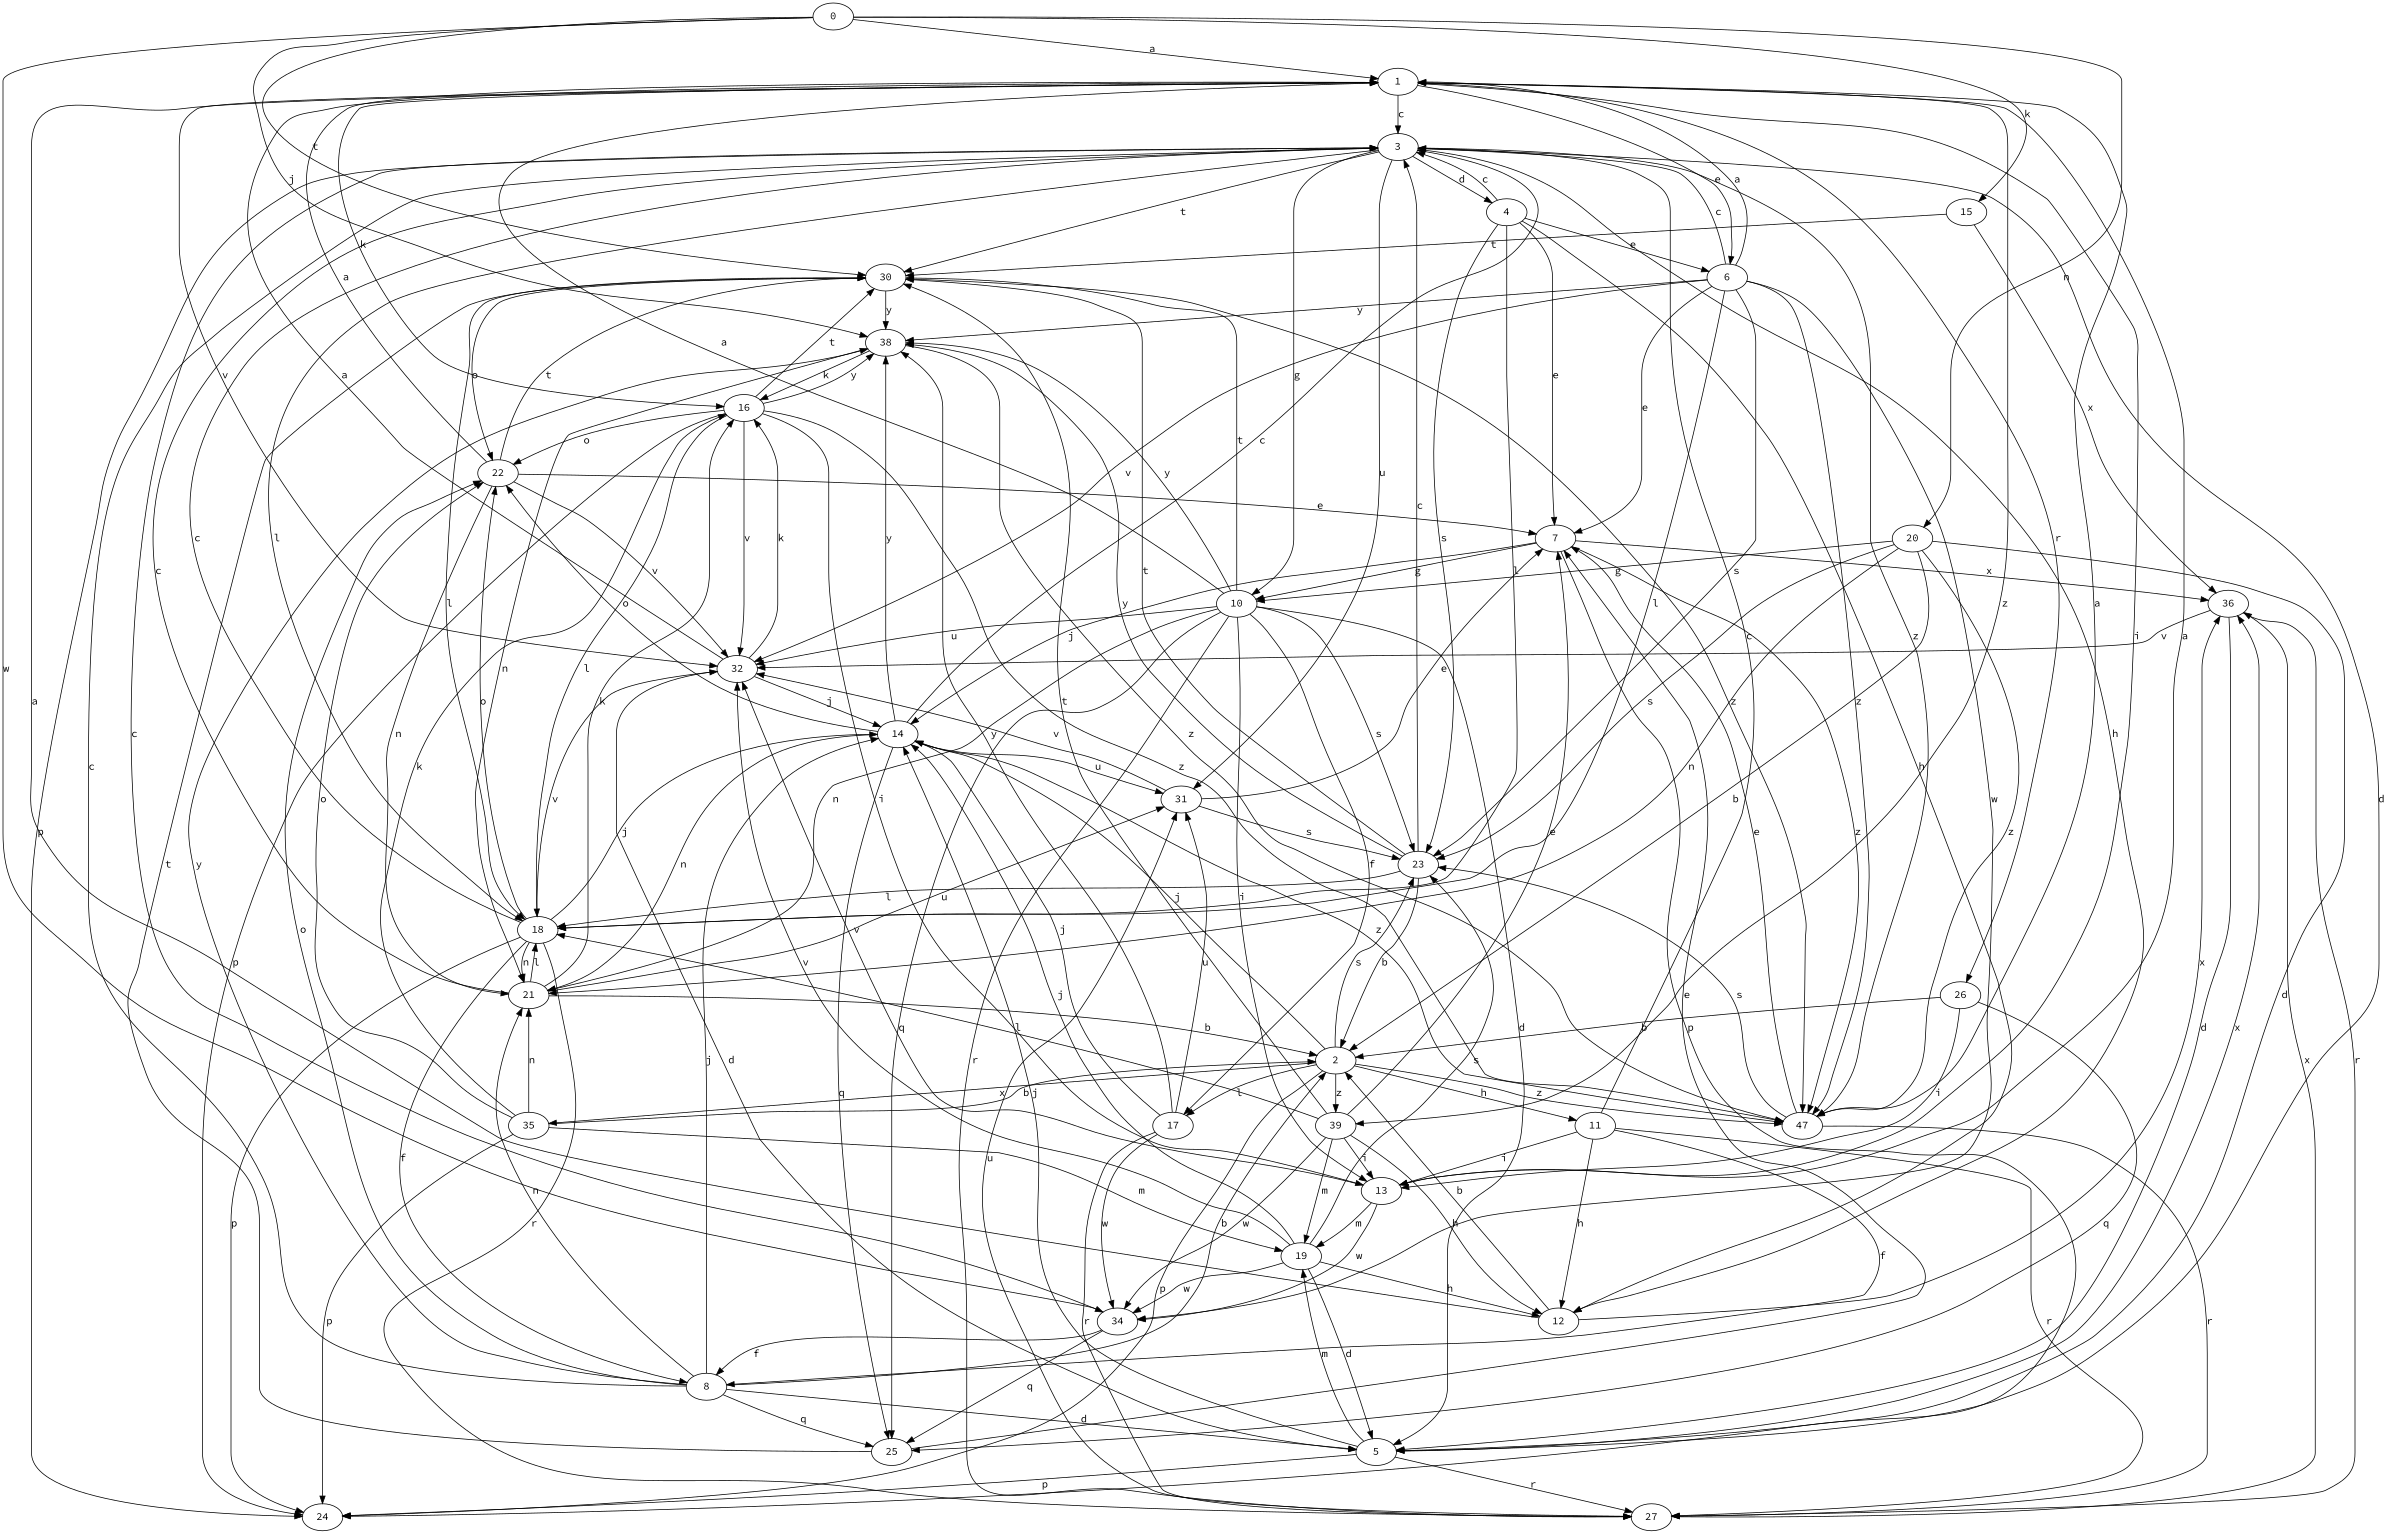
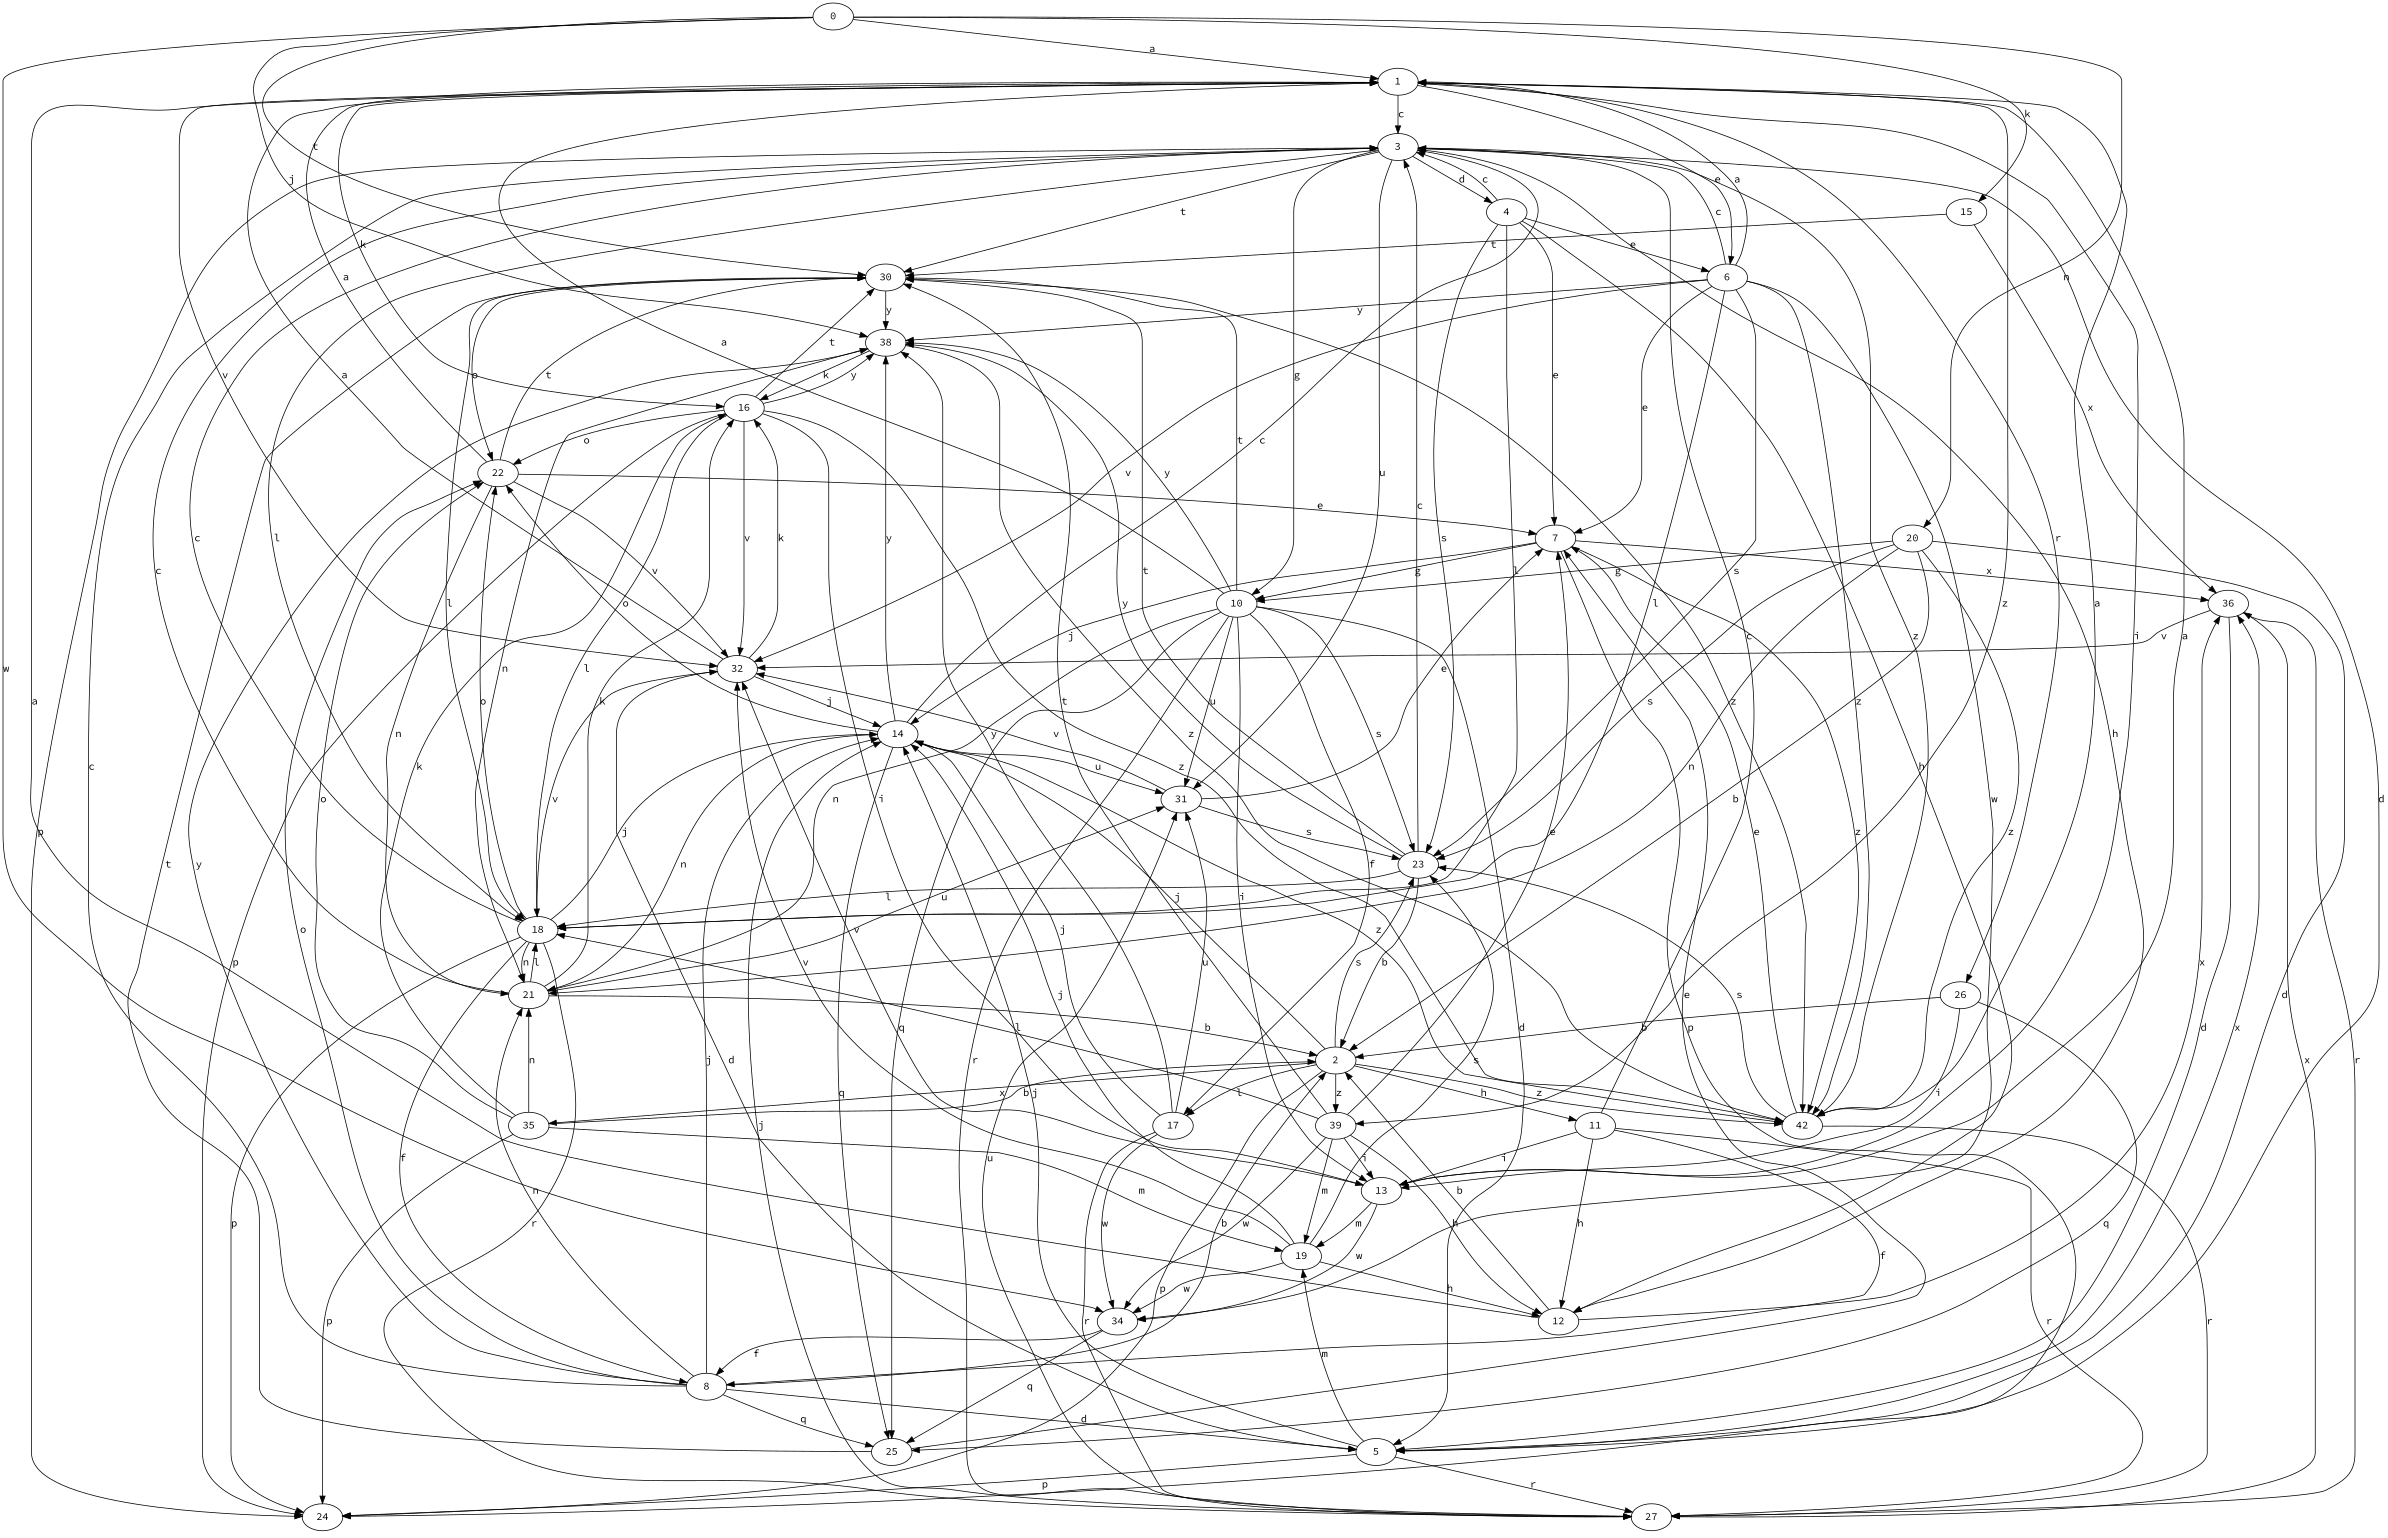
  strict digraph {
    fontname="Source Code Pro"
    node [fontname="Source Code Pro"]
    edge [fontname="Source Code Pro"]
    0
    1
    15
    20
    30
    34
    38
    3
    6
    13
    16
    26
    32
    39
    36
    2
    n17 [label=23]
-   42 [label=47]
+   42
    5
    10
    21
    18
    22
    8
    25
    24
    4
    12
    31
    7
    19
    14
    11
    17
    35
    27
    0 -> 1 [label=a]
    0 -> 15 [label=k]
    0 -> 20 [label=n]
    0 -> 30 [label=t]
    0 -> 34 [label=w]
    0 -> 38 [label=j]
    1 -> 3 [label=c]
    1 -> 6 [label=e]
    1 -> 13 [label=i]
    1 -> 16 [label=k]
    1 -> 26 [label=r]
    1 -> 32 [label=v]
    1 -> 39 [label=z]
    15 -> 30 [label=t]
    15 -> 36 [label=x]
    20 -> 2 [label=b]
    20 -> n17 [label=s]
    20 -> 42 [label=z]
    20 -> 5 [label=d]
    20 -> 10 [label=g]
    20 -> 21 [label=n]
    30 -> 38 [label=y]
    30 -> 42 [label=z]
    30 -> 18 [label=l]
    30 -> 22 [label=o]
-   34 -> 3 [label=c]
    34 -> 8 [label=f]
    34 -> 25 [label=q]
    38 -> 16 [label=k]
    38 -> 42 [label=z]
    38 -> 21 [label=n]
    3 -> 30 [label=t]
    3 -> 42 [label=z]
    3 -> 5 [label=d]
    3 -> 10 [label=g]
    3 -> 18 [label=l]
    3 -> 24 [label=p]
    3 -> 4 [label=d]
    3 -> 12 [label=h]
    3 -> 31 [label=u]
    6 -> 1 [label=a]
    6 -> 34 [label=w]
    6 -> 38 [label=y]
    6 -> 3 [label=c]
    6 -> 32 [label=v]
    6 -> n17 [label=s]
    6 -> 42 [label=z]
    6 -> 18 [label=l]
    6 -> 7 [label=e]
    13 -> 1 [label=a]
    13 -> 34 [label=w]
    13 -> 32 [label=v]
    13 -> 19 [label=m]
    16 -> 30 [label=t]
    16 -> 38 [label=y]
    16 -> 13 [label=i]
    16 -> 32 [label=v]
    16 -> 42 [label=z]
    16 -> 18 [label=l]
    16 -> 22 [label=o]
    16 -> 24 [label=p]
    26 -> 13 [label=i]
    26 -> 2 [label=b]
    26 -> 25 [label=q]
    32 -> 1 [label=a]
    32 -> 16 [label=k]
    32 -> 5 [label=d]
    32 -> 14 [label=j]
    39 -> 30 [label=t]
    39 -> 34 [label=w]
    39 -> 13 [label=i]
    39 -> 18 [label=l]
    39 -> 12 [label=h]
    39 -> 7 [label=e]
    39 -> 19 [label=m]
    36 -> 32 [label=v]
    36 -> 5 [label=d]
    36 -> 27 [label=r]
    2 -> 39 [label=z]
    2 -> n17 [label=s]
    2 -> 42 [label=z]
    2 -> 24 [label=p]
    2 -> 14 [label=j]
    2 -> 11 [label=h]
    2 -> 17 [label=l]
    2 -> 35 [label=x]
    n17 -> 30 [label=t]
    n17 -> 38 [label=y]
    n17 -> 3 [label=c]
    n17 -> 2 [label=b]
    n17 -> 18 [label=l]
    42 -> 1 [label=a]
    42 -> n17 [label=s]
    42 -> 7 [label=e]
    42 -> 27 [label=r]
    5 -> 36 [label=x]
    5 -> 24 [label=p]
    5 -> 19 [label=m]
    5 -> 14 [label=j]
    5 -> 27 [label=r]
    10 -> 1 [label=a]
    10 -> 30 [label=t]
    10 -> 38 [label=y]
    10 -> 13 [label=i]
    10 -> n17 [label=s]
    10 -> 5 [label=d]
    10 -> 21 [label=n]
    10 -> 25 [label=q]
-   10 -> 32 [label=u]
+   10 -> 31 [label=u]
    10 -> 17 [label=f]
    10 -> 27 [label=r]
    21 -> 3 [label=c]
    21 -> 16 [label=k]
    21 -> 2 [label=b]
    21 -> 18 [label=l]
    21 -> 31 [label=u]
    18 -> 3 [label=c]
    18 -> 32 [label=v]
    18 -> 21 [label=n]
    18 -> 22 [label=o]
    18 -> 8 [label=f]
    18 -> 24 [label=p]
    18 -> 14 [label=j]
    18 -> 27 [label=r]
    22 -> 1 [label=a]
    22 -> 30 [label=t]
    22 -> 32 [label=v]
    22 -> 21 [label=n]
    22 -> 7 [label=e]
    8 -> 38 [label=y]
    8 -> 3 [label=c]
    8 -> 2 [label=b]
    8 -> 5 [label=d]
    8 -> 21 [label=n]
    8 -> 22 [label=o]
    8 -> 25 [label=q]
    8 -> 14 [label=j]
    25 -> 30 [label=t]
    25 -> 7 [label=e]
    4 -> 3 [label=c]
    4 -> 6 [label=e]
    4 -> n17 [label=s]
    4 -> 18 [label=l]
    4 -> 12 [label=h]
    4 -> 7 [label=e]
    12 -> 1 [label=a]
    12 -> 36 [label=x]
    12 -> 2 [label=b]
    31 -> 32 [label=v]
    31 -> n17 [label=s]
    31 -> 7 [label=e]
    7 -> 36 [label=x]
    7 -> 42 [label=z]
    7 -> 10 [label=g]
    7 -> 24 [label=p]
    7 -> 14 [label=j]
    19 -> 34 [label=w]
    19 -> 32 [label=v]
    19 -> n17 [label=s]
-   19 -> 5 [label=d]
    19 -> 12 [label=h]
    19 -> 14 [label=j]
    14 -> 38 [label=y]
    14 -> 3 [label=c]
    14 -> 42 [label=z]
    14 -> 21 [label=n]
    14 -> 22 [label=o]
    14 -> 25 [label=q]
    14 -> 31 [label=u]
    11 -> 3 [label=c]
    11 -> 13 [label=i]
    11 -> 8 [label=f]
    11 -> 12 [label=h]
    11 -> 27 [label=r]
    17 -> 34 [label=w]
    17 -> 38 [label=y]
    17 -> 31 [label=u]
    17 -> 14 [label=j]
    17 -> 27 [label=r]
    35 -> 16 [label=k]
    35 -> 2 [label=b]
    35 -> 21 [label=n]
    35 -> 22 [label=o]
    35 -> 24 [label=p]
    35 -> 19 [label=m]
    27 -> 36 [label=x]
    27 -> 31 [label=u]
+   27 -> 14 [label=j]
  }
